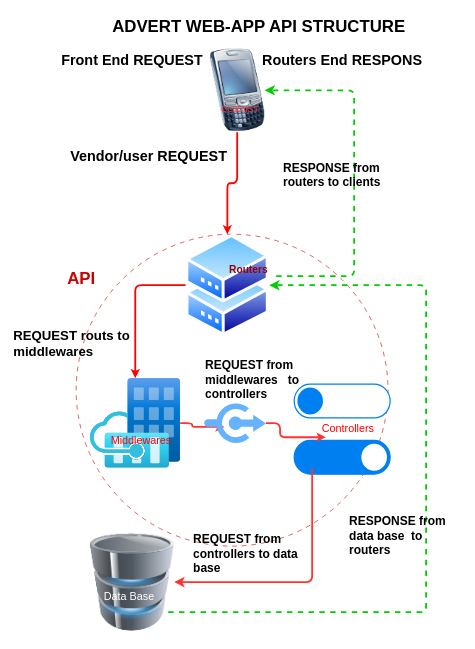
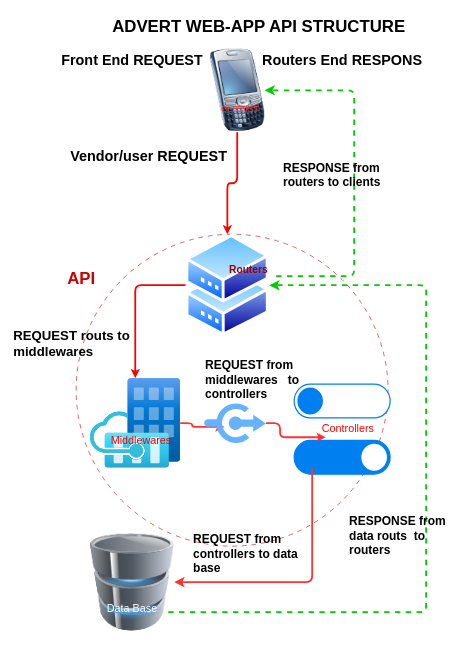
  <mxCell id="0" />
  <mxCell id="1" parent="0" />
  <mxCell id="2" value="" style="ellipse;whiteSpace=wrap;html=1;aspect=fixed;fillColor=none;strokeColor=#CC0000;dashed=1;dashPattern=8 8;" vertex="1" parent="1"><mxGeometry x="126.47" y="390" width="520" height="520" as="geometry" /></mxCell>
  <mxCell id="3" value="&lt;b&gt;&lt;font style=&quot;font-size: 28px; color: rgb(204, 0, 0);&quot;&gt;API&amp;nbsp;&lt;/font&gt;&lt;/b&gt;" style="strokeWidth=3;shadow=0;dashed=0;align=center;html=1;shape=mxgraph.mockup.text.callout;linkText=;textSize=17;textColor=#666666;callDir=NW;callStyle=line;fontSize=17;fontColor=#666666;align=left;verticalAlign=top;strokeColor=none;gradientColor=default;perimeterSpacing=0;spacingTop=-9;" vertex="1" parent="1"><mxGeometry x="110" y="450" width="80" height="50" as="geometry" /></mxCell>
  <mxCell id="4" style="edgeStyle=orthogonalEdgeStyle;rounded=1;orthogonalLoop=1;jettySize=auto;html=1;fillColor=light-dark(#CF0C02,#512D2B);strokeColor=light-dark(#FF0000,#D7817E);gradientColor=none;strokeWidth=3;flowAnimation=0;fillStyle=solid;" edge="1" parent="1" source="5" target="7"><mxGeometry relative="1" as="geometry"><mxPoint x="384.75" y="360" as="targetPoint" /></mxGeometry></mxCell>
  <mxCell id="5" value="" style="verticalLabelPosition=bottom;html=1;verticalAlign=top;align=center;strokeColor=none;fillColor=#00BEF2;shape=image;pointerEvents=1;labelBackgroundColor=default;image=img/lib/clip_art/telecommunication/Palm_Treo_128x128.png;" vertex="1" parent="1"><mxGeometry x="349.5" y="80" width="91" height="140" as="geometry" /></mxCell>
  <mxCell id="6" style="edgeStyle=orthogonalEdgeStyle;rounded=1;orthogonalLoop=1;jettySize=auto;html=1;strokeColor=#FF0000;fillColor=#FF3333;strokeWidth=3;" edge="1" parent="1" source="7" target="8"><mxGeometry relative="1" as="geometry"><mxPoint x="220" y="690" as="targetPoint" /></mxGeometry></mxCell>
  <mxCell id="7" value="" style="image;aspect=fixed;perimeter=ellipsePerimeter;html=1;align=center;shadow=0;dashed=0;spacingTop=3;image=img/lib/active_directory/shadowed_router.svg;" vertex="1" parent="1"><mxGeometry x="308.9" y="390" width="139.4" height="170" as="geometry" /></mxCell>
  <mxCell id="8" value="" style="image;aspect=fixed;html=1;points=[];align=center;fontSize=12;image=img/lib/azure2/other/Modular_Data_Center.svg;" vertex="1" parent="1"><mxGeometry x="150" y="630" width="150" height="150" as="geometry" /></mxCell>
  <mxCell id="9" value="" style="html=1;verticalLabelPosition=bottom;align=center;labelBackgroundColor=#ffffff;verticalAlign=top;strokeWidth=2;strokeColor=#0080F0;shadow=0;dashed=0;shape=mxgraph.ios7.icons.controls;" vertex="1" parent="1"><mxGeometry x="490" y="640" width="160" height="150" as="geometry" /></mxCell>
  <mxCell id="10" value="" style="image;html=1;image=img/lib/clip_art/computers/Database_128x128.png" vertex="1" parent="1"><mxGeometry x="150" y="880" width="140" height="180" as="geometry" /></mxCell>
  <mxCell id="11" value="" style="edgeStyle=segmentEdgeStyle;endArrow=classic;html=1;curved=0;rounded=1;endSize=8;startSize=8;entryX=1;entryY=0.5;entryDx=0;entryDy=0;strokeWidth=3;strokeColor=#FF3333;" edge="1" parent="1" target="10"><mxGeometry width="50" height="50" relative="1" as="geometry"><mxPoint x="520" y="780" as="sourcePoint" /><mxPoint x="600" y="970" as="targetPoint" /><Array as="points"><mxPoint x="520" y="970" /><mxPoint x="440" y="970" /></Array></mxGeometry></mxCell>
  <mxCell id="12" style="edgeStyle=orthogonalEdgeStyle;rounded=1;orthogonalLoop=1;jettySize=auto;html=1;entryX=0.329;entryY=0.59;entryDx=0;entryDy=0;entryPerimeter=0;curved=0;strokeWidth=3;strokeColor=#FF3333;" edge="1" parent="1" source="14" target="9"><mxGeometry relative="1" as="geometry" /></mxCell>
  <mxCell id="13" value="" style="edgeStyle=orthogonalEdgeStyle;rounded=1;orthogonalLoop=1;jettySize=auto;html=1;entryX=0.329;entryY=0.59;entryDx=0;entryDy=0;entryPerimeter=0;strokeColor=light-dark(#FF3333,#512D2B);curved=0;strokeWidth=3;" edge="1" parent="1" source="8" target="14"><mxGeometry relative="1" as="geometry"><mxPoint x="300" y="700" as="sourcePoint" /><mxPoint x="543" y="729" as="targetPoint" /></mxGeometry></mxCell>
  <mxCell id="14" value="" style="sketch=0;aspect=fixed;pointerEvents=1;shadow=0;dashed=0;html=1;strokeColor=none;labelPosition=center;verticalLabelPosition=bottom;verticalAlign=top;align=center;fillColor=#66B2FF;shape=mxgraph.mscae.enterprise.connectors" vertex="1" parent="1"><mxGeometry x="340" y="670" width="102.94" height="70" as="geometry" /></mxCell>
  <mxCell id="15" value="" style="edgeStyle=elbowEdgeStyle;elbow=horizontal;endArrow=classic;html=1;curved=0;rounded=1;endSize=8;startSize=8;entryX=1;entryY=0.5;entryDx=0;entryDy=0;strokeWidth=3;strokeColor=#00CC00;dashed=1;" edge="1" parent="1" target="7"><mxGeometry width="50" height="50" relative="1" as="geometry"><mxPoint x="280" y="1020" as="sourcePoint" /><mxPoint x="760" y="1010" as="targetPoint" /><Array as="points"><mxPoint x="710" y="1000" /></Array></mxGeometry></mxCell>
  <mxCell id="16" value="" style="edgeStyle=elbowEdgeStyle;elbow=horizontal;endArrow=classic;html=1;curved=0;rounded=1;endSize=8;startSize=8;entryX=1;entryY=0.5;entryDx=0;entryDy=0;dashed=1;strokeWidth=3;strokeColor=#00CC00;" edge="1" parent="1" target="5"><mxGeometry width="50" height="50" relative="1" as="geometry"><mxPoint x="460" y="460" as="sourcePoint" /><mxPoint x="510" y="410" as="targetPoint" /><Array as="points"><mxPoint x="590" y="330" /></Array></mxGeometry></mxCell>
  <mxCell id="17" value="&lt;h1 style=&quot;margin-top: 0px;&quot;&gt;&lt;span style=&quot;background-color: transparent; color: light-dark(rgb(0, 0, 0), rgb(255, 255, 255));&quot;&gt;Vendor/user REQUEST&amp;nbsp;&amp;nbsp;&lt;/span&gt;&lt;/h1&gt;" style="text;html=1;whiteSpace=wrap;overflow=hidden;rounded=0;" vertex="1" parent="1"><mxGeometry x="115" y="240" width="320" height="60" as="geometry" /></mxCell>
  <mxCell id="18" value="&lt;h1 style=&quot;margin-top: 0px;&quot;&gt;&lt;span style=&quot;background-color: transparent; color: light-dark(rgb(0, 0, 0), rgb(255, 255, 255));&quot;&gt;REQUEST routs to middlewares&amp;nbsp; &amp;nbsp;&lt;/span&gt;&lt;/h1&gt;" style="text;html=1;whiteSpace=wrap;overflow=hidden;rounded=0;fontSize=11;" vertex="1" parent="1"><mxGeometry x="20" y="540" width="270" height="80" as="geometry" /></mxCell>
  <mxCell id="19" value="Routers" style="text;html=1;align=center;verticalAlign=middle;whiteSpace=wrap;rounded=0;fontColor=#990000;fontSize=17;fontStyle=1" vertex="1" parent="1"><mxGeometry x="383.6" y="435" width="60" height="30" as="geometry" /></mxCell>
  <mxCell id="20" value="CLIENST" style="text;html=1;align=center;verticalAlign=middle;whiteSpace=wrap;rounded=0;fontColor=#FF3333;fontSize=15;" vertex="1" parent="1"><mxGeometry x="370" y="165" width="60" height="30" as="geometry" /></mxCell>
  <mxCell id="21" value="&lt;h1 style=&quot;margin-top: 0px;&quot;&gt;&lt;span style=&quot;background-color: transparent; color: light-dark(rgb(0, 0, 0), rgb(255, 255, 255));&quot;&gt;REQUEST from middlewares&amp;nbsp; &amp;nbsp;to controllers&lt;/span&gt;&lt;/h1&gt;" style="text;html=1;whiteSpace=wrap;overflow=hidden;rounded=0;fontSize=10;" vertex="1" parent="1"><mxGeometry x="340" y="590" width="190" height="80" as="geometry" /></mxCell>
  <mxCell id="22" value="&lt;h1 style=&quot;margin-top: 0px;&quot;&gt;&lt;span style=&quot;background-color: transparent; color: light-dark(rgb(0, 0, 0), rgb(255, 255, 255));&quot;&gt;REQUEST from controllers to data base&lt;/span&gt;&lt;/h1&gt;" style="text;html=1;whiteSpace=wrap;overflow=hidden;rounded=0;fontSize=10;" vertex="1" parent="1"><mxGeometry x="320" y="880" width="190" height="80" as="geometry" /></mxCell>
- <mxCell id="23" value="&lt;h1 style=&quot;margin-top: 0px;&quot;&gt;&lt;span style=&quot;background-color: transparent; color: light-dark(rgb(0, 0, 0), rgb(255, 255, 255));&quot;&gt;RESPONSE from data base&amp;nbsp; to routers&lt;/span&gt;&lt;/h1&gt;" style="text;html=1;whiteSpace=wrap;overflow=hidden;rounded=0;fontSize=10;" vertex="1" parent="1"><mxGeometry x="580" y="850" width="190" height="80" as="geometry" /></mxCell>
+ <mxCell id="23" value="&lt;h1 style=&quot;margin-top: 0px;&quot;&gt;&lt;span style=&quot;background-color: transparent; color: light-dark(rgb(0, 0, 0), rgb(255, 255, 255));&quot;&gt;RESPONSE from data routs&amp;nbsp; to routers&lt;/span&gt;&lt;/h1&gt;" style="text;html=1;whiteSpace=wrap;overflow=hidden;rounded=0;fontSize=10;" vertex="1" parent="1"><mxGeometry x="580" y="850" width="190" height="80" as="geometry" /></mxCell>
  <mxCell id="24" value="&lt;h1 style=&quot;margin-top: 0px;&quot;&gt;&lt;span style=&quot;background-color: transparent; color: light-dark(rgb(0, 0, 0), rgb(255, 255, 255));&quot;&gt;RESPONSE from routers to clients&lt;/span&gt;&lt;/h1&gt;" style="text;html=1;whiteSpace=wrap;overflow=hidden;rounded=0;fontSize=10;" vertex="1" parent="1"><mxGeometry x="470" y="260" width="190" height="80" as="geometry" /></mxCell>
  <mxCell id="25" value="&lt;h1 style=&quot;margin-top: 0px;&quot;&gt;&lt;span style=&quot;background-color: transparent; color: light-dark(rgb(0, 0, 0), rgb(255, 255, 255));&quot;&gt;Front End REQUEST&lt;/span&gt;&lt;/h1&gt;" style="text;html=1;whiteSpace=wrap;overflow=hidden;rounded=0;" vertex="1" parent="1"><mxGeometry x="100" y="80" width="270" height="40" as="geometry" /></mxCell>
  <mxCell id="26" value="&lt;h1 style=&quot;margin-top: 0px;&quot;&gt;&lt;span style=&quot;background-color: transparent; color: light-dark(rgb(0, 0, 0), rgb(255, 255, 255));&quot;&gt;Routers End RESPONS&lt;/span&gt;&lt;/h1&gt;" style="text;html=1;whiteSpace=wrap;overflow=hidden;rounded=0;" vertex="1" parent="1"><mxGeometry x="435" y="80" width="270" height="40" as="geometry" /></mxCell>
  <mxCell id="27" value="Middlewares" style="text;html=1;align=center;verticalAlign=middle;whiteSpace=wrap;rounded=0;fontColor=#FF0000;fontSize=18;" vertex="1" parent="1"><mxGeometry x="205" y="720" width="60" height="30" as="geometry" /></mxCell>
  <mxCell id="28" value="Controllers" style="text;html=1;align=center;verticalAlign=middle;whiteSpace=wrap;rounded=0;fontColor=#FF0000;fontSize=18;" vertex="1" parent="1"><mxGeometry x="540" y="700" width="80" height="30" as="geometry" /></mxCell>
- <mxCell id="29" value="Data Base" style="text;html=1;align=center;verticalAlign=middle;whiteSpace=wrap;rounded=0;fontColor=#FFFFFF;fontSize=18;" vertex="1" parent="1"><mxGeometry x="170" y="980" width="90" height="30" as="geometry" /></mxCell>
+ <mxCell id="29" value="Data Base" style="text;html=1;align=center;verticalAlign=middle;whiteSpace=wrap;rounded=0;fontColor=#FFFFFF;fontSize=18;" vertex="1" parent="1"><mxGeometry x="175" y="1000" width="90" height="30" as="geometry" /></mxCell>
  <mxCell id="30" value="&lt;h1 style=&quot;margin-top: 0px;&quot;&gt;&lt;span style=&quot;background-color: transparent; color: light-dark(rgb(0, 0, 0), rgb(255, 255, 255));&quot;&gt;ADVERT WEB-APP API STRUCTURE&amp;nbsp;&lt;/span&gt;&lt;/h1&gt;" style="text;html=1;whiteSpace=wrap;overflow=hidden;rounded=0;fontSize=14;" vertex="1" parent="1"><mxGeometry x="185" y="20" width="500" height="40" as="geometry" /></mxCell>
